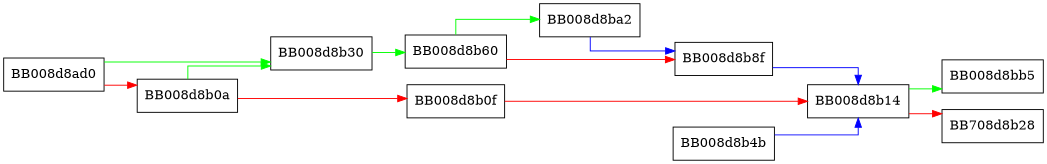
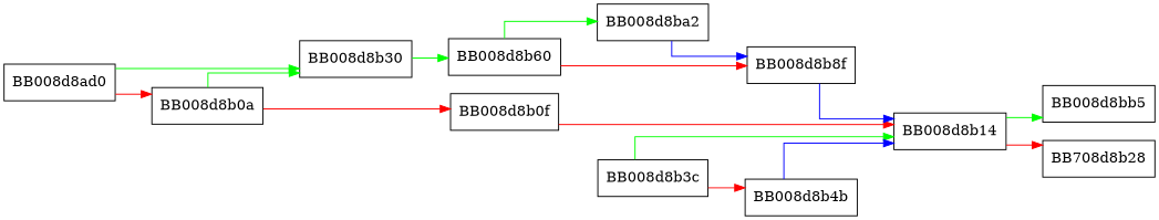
  digraph {
    rankdir=LR
    splines=ortho
    node [shape=box]
    edge [color=green]
    BB008d8ad0
    BB008d8b30
    BB008d8b0a
    BB008d8b60
    BB008d8b0f
    BB008d8ba2
    BB008d8b8f
+   BB008d8b3c
    BB008d8b14
    BB008d8b4b
    BB008d8bb5
    n12 [label=BB708d8b28]
    BB008d8ad0 -> BB008d8b30
    BB008d8ad0 -> BB008d8b0a [color=red]
    BB008d8b30 -> BB008d8b60
    BB008d8b0a -> BB008d8b30
    BB008d8b0a -> BB008d8b0f [color=red]
    BB008d8b60 -> BB008d8ba2
    BB008d8b60 -> BB008d8b8f [color=red]
    BB008d8b0f -> BB008d8b14 [color=red]
    BB008d8ba2 -> BB008d8b8f [color=blue]
    BB008d8b8f -> BB008d8b14 [color=blue]
+   BB008d8b3c -> BB008d8b14
+   BB008d8b3c -> BB008d8b4b [color=red]
    BB008d8b14 -> BB008d8bb5
    BB008d8b14 -> n12 [color=red]
    BB008d8b4b -> BB008d8b14 [color=blue]
  }
